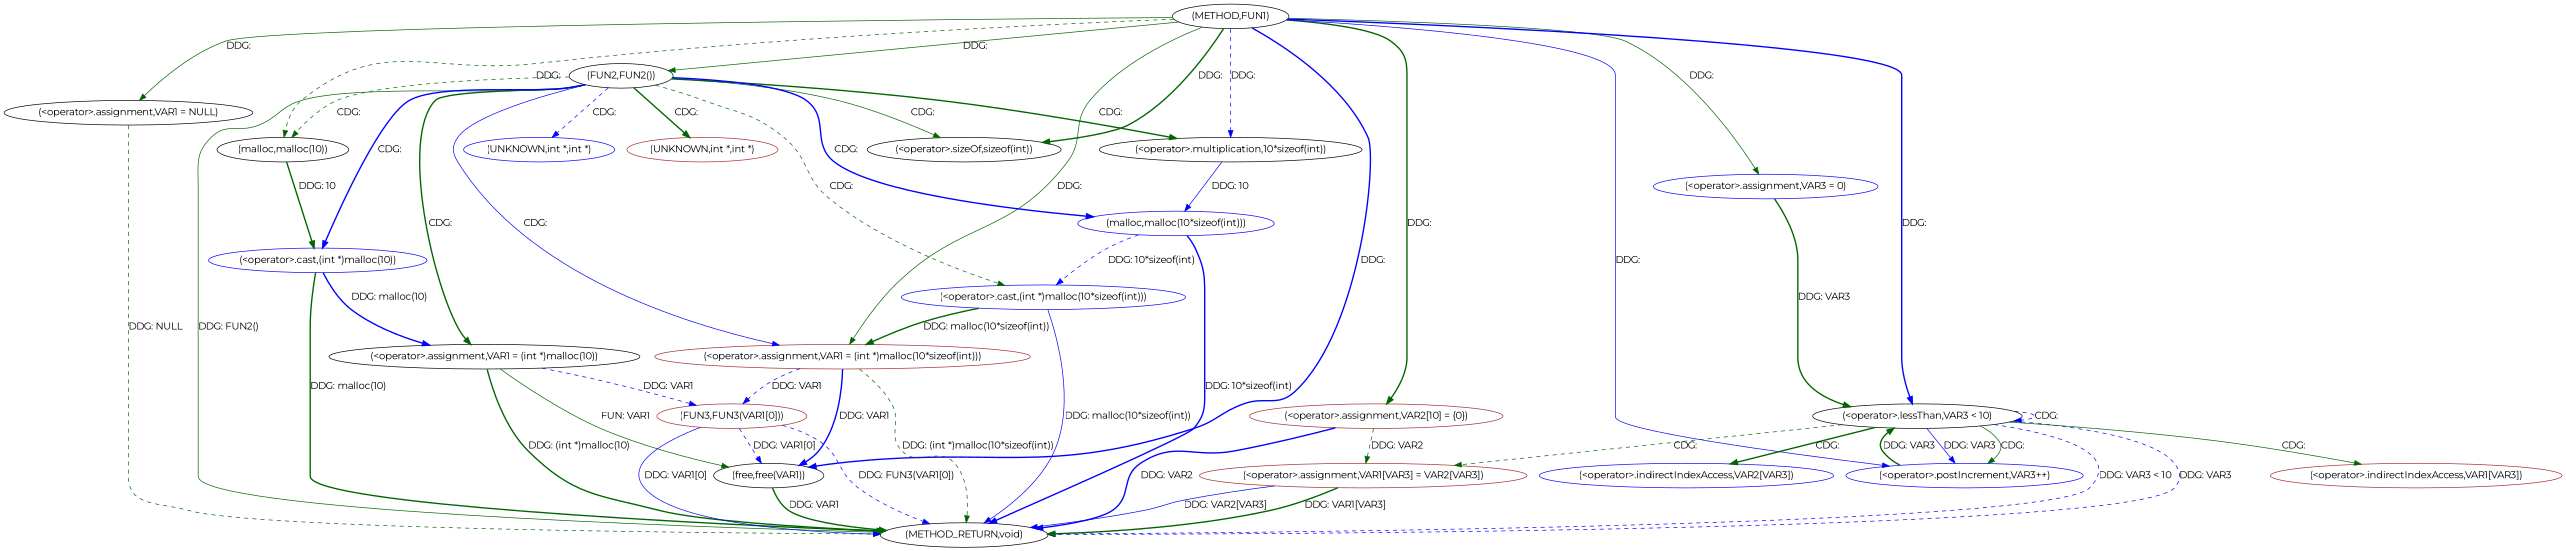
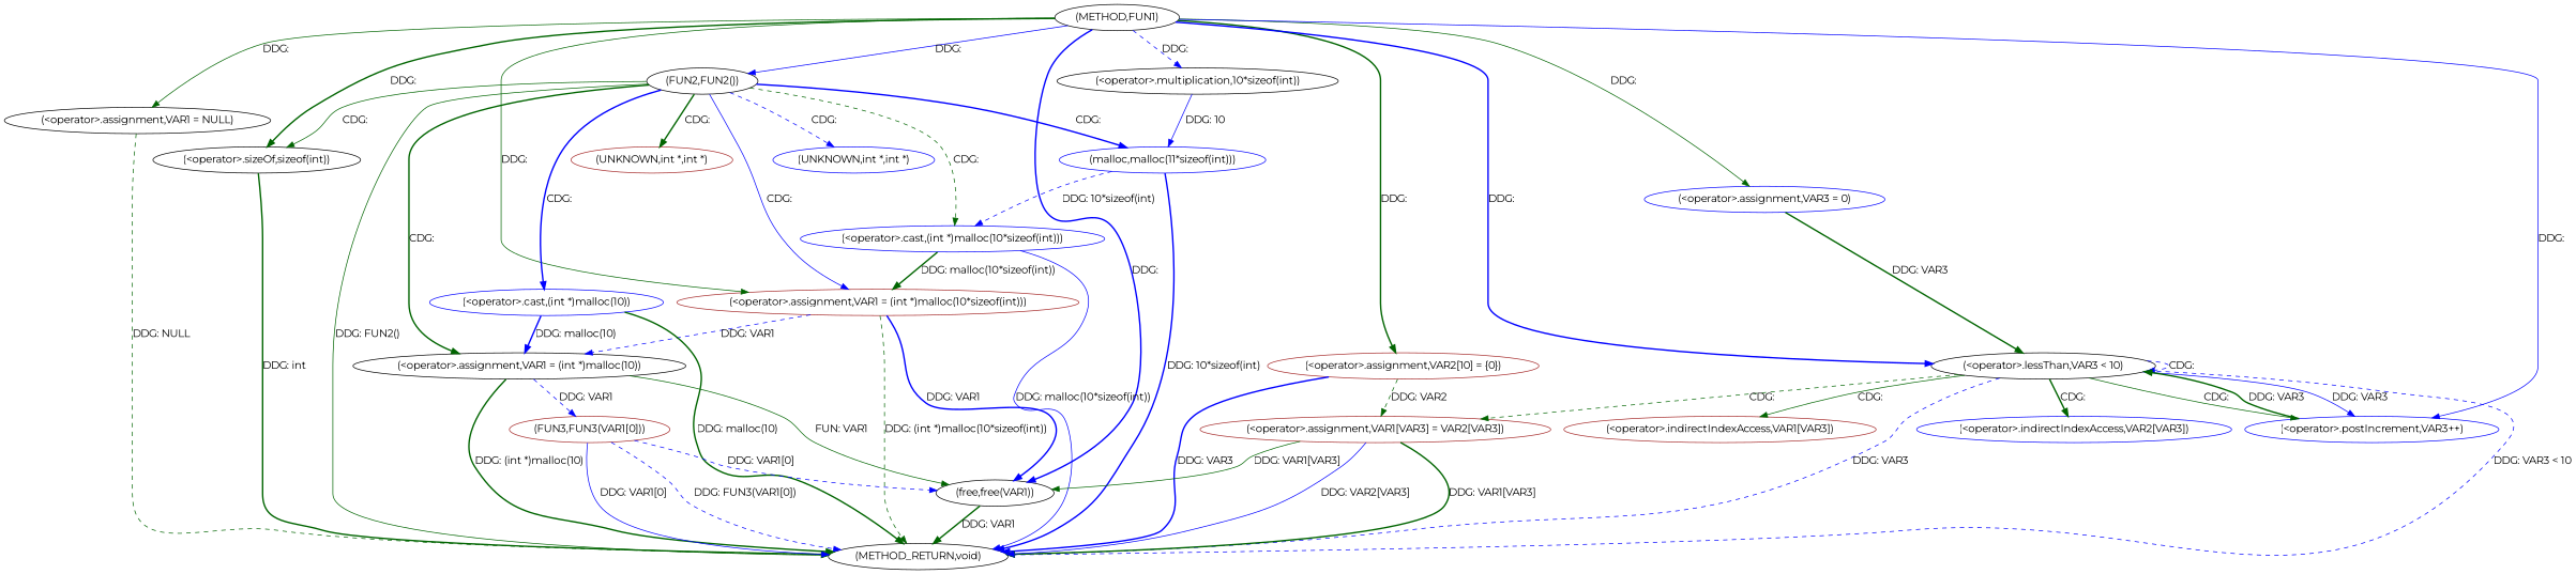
  digraph {
    fontname=Montserrat
    node [color=black fontname=Montserrat]
    edge [color=darkgreen fontname=Montserrat style=bold]
    n1 [label="(METHOD,FUN1)"]
    n2 [label="(<operator>.assignment,VAR1 = NULL)"]
    n3 [label="(FUN2,FUN2())"]
-   n4 [label="(malloc,malloc(10))"]
    n5 [color=brown label="(<operator>.assignment,VAR1 = (int *)malloc(10*sizeof(int)))"]
    n6 [label="(<operator>.multiplication,10*sizeof(int))"]
    n7 [label="(<operator>.sizeOf,sizeof(int))"]
    n8 [color=brown label="(<operator>.assignment,VAR2[10] = {0})"]
    n9 [color=blue label="(<operator>.assignment,VAR3 = 0)"]
    n10 [label="(<operator>.lessThan,VAR3 < 10)"]
    n11 [color=blue label="(<operator>.postIncrement,VAR3++)"]
    n12 [label="(free,free(VAR1))"]
    n13 [label="(METHOD_RETURN,void)"]
    n14 [label="(<operator>.assignment,VAR1 = (int *)malloc(10))"]
    n15 [color=blue label="(<operator>.cast,(int *)malloc(10))"]
    n16 [color=blue label="(<operator>.cast,(int *)malloc(10*sizeof(int)))"]
-   n17 [color=blue label="(malloc,malloc(10*sizeof(int)))"]
+   n17 [color=blue label="(malloc,malloc(11*sizeof(int)))"]
    n18 [color=brown label="(UNKNOWN,int *,int *)"]
    n19 [color=blue label="(UNKNOWN,int *,int *)"]
    n20 [color=brown label="(FUN3,FUN3(VAR1[0]))"]
    n21 [color=brown label="(<operator>.assignment,VAR1[VAR3] = VAR2[VAR3])"]
    n22 [color=brown label="(<operator>.indirectIndexAccess,VAR1[VAR3])"]
    n23 [color=blue label="(<operator>.indirectIndexAccess,VAR2[VAR3])"]
    n1 -> n2 [label="DDG: " style=solid]
-   n1 -> n3 [label="DDG: " style=solid]
-   n1 -> n4 [label="DDG: " style=dashed]
+   n1 -> n3 [color=blue label="DDG: " style=solid]
    n1 -> n5 [label="DDG: " style=solid]
    n1 -> n6 [color=blue label="DDG: " style=dashed]
    n1 -> n7 [label="DDG: "]
    n1 -> n8 [label="DDG: "]
    n1 -> n9 [label="DDG: " style=solid]
    n1 -> n10 [color=blue label="DDG: "]
    n1 -> n11 [color=blue label="DDG: " style=solid]
    n1 -> n12 [color=blue label="DDG: "]
    n2 -> n13 [label="DDG: NULL" style=dashed]
-   n3 -> n4 [label="CDG: " style=dashed]
    n3 -> n5 [color=blue label="CDG: " style=solid]
-   n3 -> n6 [label="CDG: "]
    n3 -> n7 [label="CDG: " style=solid]
    n3 -> n13 [label="DDG: FUN2()" style=solid]
    n3 -> n14 [label="CDG: "]
    n3 -> n15 [color=blue label="CDG: "]
    n3 -> n16 [label="CDG: " style=dashed]
    n3 -> n17 [color=blue label="CDG: "]
    n3 -> n18 [label="CDG: "]
    n3 -> n19 [color=blue label="CDG: " style=dashed]
-   n4 -> n15 [label="DDG: 10"]
    n5 -> n12 [color=blue label="DDG: VAR1"]
    n5 -> n13 [label="DDG: (int *)malloc(10*sizeof(int))" style=dashed]
-   n5 -> n20 [color=blue label="DDG: VAR1" style=dashed]
+   n5 -> n14 [color=blue label="DDG: VAR1" style=dashed]
    n6 -> n17 [color=blue label="DDG: 10" style=solid]
-   n8 -> n13 [color=blue label="DDG: VAR2"]
+   n7 -> n13 [label="DDG: int"]
+   n8 -> n13 [color=blue label="DDG: VAR3"]
    n8 -> n21 [label="DDG: VAR2" style=dashed]
    n9 -> n10 [label="DDG: VAR3"]
    n10 -> n10 [color=blue label="CDG: " style=dashed]
    n10 -> n11 [color=blue label="DDG: VAR3" style=solid]
    n10 -> n11 [label="CDG: " style=solid]
    n10 -> n13 [color=blue label="DDG: VAR3 < 10" style=dashed]
    n10 -> n13 [color=blue label="DDG: VAR3" style=dashed]
    n10 -> n21 [label="CDG: " style=dashed]
    n10 -> n22 [label="CDG: " style=solid]
    n10 -> n23 [label="CDG: "]
    n11 -> n10 [label="DDG: VAR3"]
    n12 -> n13 [label="DDG: VAR1"]
    n14 -> n12 [label="FUN: VAR1" style=solid]
    n14 -> n13 [label="DDG: (int *)malloc(10)"]
    n14 -> n20 [color=blue label="DDG: VAR1" style=dashed]
    n15 -> n13 [label="DDG: malloc(10)"]
    n15 -> n14 [color=blue label="DDG: malloc(10)"]
    n16 -> n5 [label="DDG: malloc(10*sizeof(int))"]
    n16 -> n13 [color=blue label="DDG: malloc(10*sizeof(int))" style=solid]
    n17 -> n13 [color=blue label="DDG: 10*sizeof(int)"]
    n17 -> n16 [color=blue label="DDG: 10*sizeof(int)" style=dashed]
    n20 -> n12 [color=blue label="DDG: VAR1[0]" style=dashed]
    n20 -> n13 [color=blue label="DDG: VAR1[0]" style=solid]
    n20 -> n13 [color=blue label="DDG: FUN3(VAR1[0])" style=dashed]
+   n21 -> n12 [label="DDG: VAR1[VAR3]" style=solid]
    n21 -> n13 [label="DDG: VAR1[VAR3]"]
    n21 -> n13 [color=blue label="DDG: VAR2[VAR3]" style=solid]
  }
